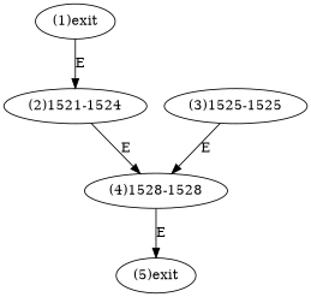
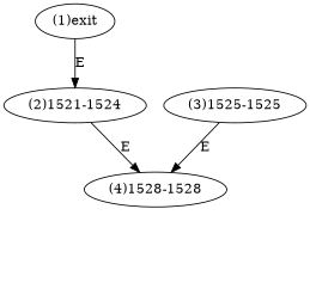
  digraph {
    n1 [label="(1)exit"]
    n2 [label="(2)1521-1524"]
    n3 [label="(4)1528-1528"]
-   n4 [label="(5)exit"]
    n5 [label="(3)1525-1525"]
    n1 -> n2 [label=E]
    n2 -> n3 [label=E]
-   n3 -> n4 [label=E]
    n5 -> n3 [label=E]
  }
